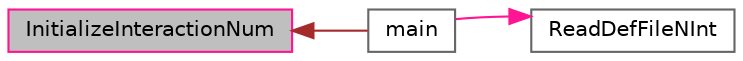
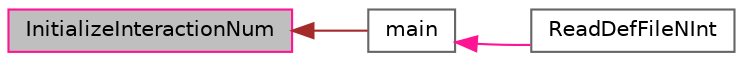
  digraph {
    rankdir=LR
    node [color=gray40 fillcolor=white fontname=Helvetica fontsize=10 shape=record style=filled]
    edge [dir=back fontname=Helvetica fontsize=10 labelfontname=Helvetica labelfontsize=10 style=solid]
    n1 [color=deeppink fillcolor=grey75 fontcolor=black height=0.2 label=InitializeInteractionNum width=0.4]
    n2 [height=0.2 label=main width=0.4]
    n3 [height=0.2 label=ReadDefFileNInt width=0.4]
    n1 -> n2 [color=brown]
-   n3 -> n2 [color=deeppink]
+   n2 -> n3 [color=deeppink]
  }
